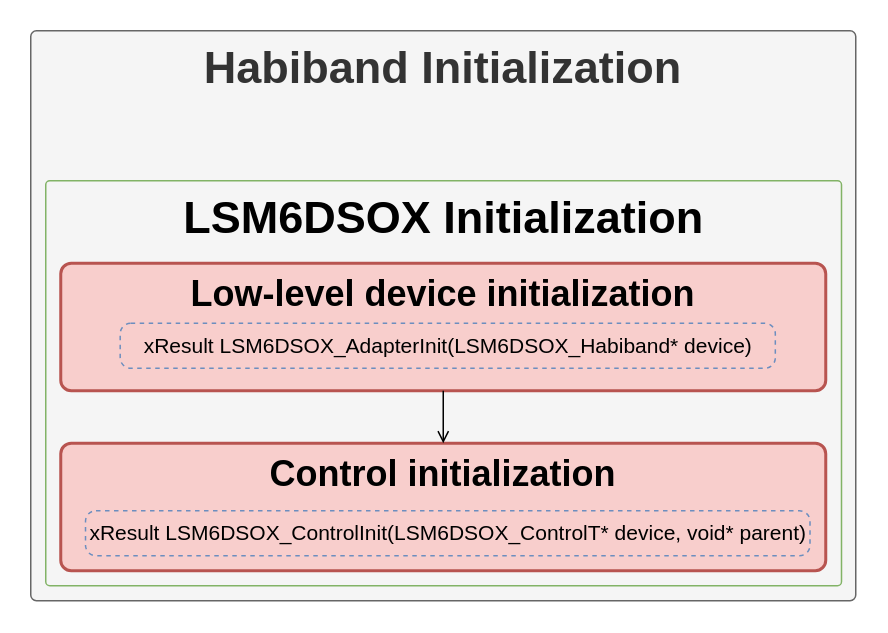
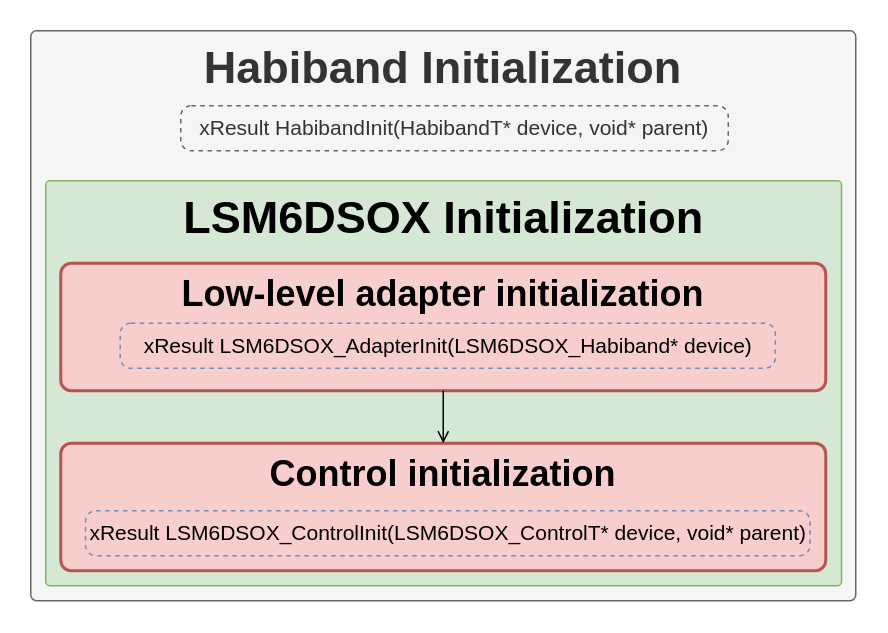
  <mxCell id="0" />
  <mxCell id="1" parent="0" />
  <mxCell id="2" value="Habiband Initialization" style="rounded=1;whiteSpace=wrap;arcSize=1;verticalAlign=top;fontSize=30;fontStyle=1;fillColor=#f5f5f5;strokeColor=#666666;fontColor=#333333;" parent="1" vertex="1"><mxGeometry x="20" width="550" height="380" as="geometry" y="20" /></mxCell>
- <mxCell id="3" value="LSM6DSOX Initialization" style="rounded=1;whiteSpace=wrap;arcSize=1;verticalAlign=top;fontSize=30;fontStyle=1;fillColor=#f5f5f5;strokeColor=#82b366;" parent="1" vertex="1"><mxGeometry x="30" y="120" width="530.5" height="270" as="geometry" /></mxCell>
- <mxCell id="4" value="Low-level device initialization&#10;&#10;" style="rounded=1;whiteSpace=wrap;absoluteArcSize=1;arcSize=14;strokeWidth=2;fontSize=24;fillColor=#f8cecc;strokeColor=#b85450;verticalAlign=top;fontStyle=1;" parent="1" vertex="1"><mxGeometry x="40" y="175" width="510" height="85" as="geometry" /></mxCell>
+ <mxCell id="3" value="LSM6DSOX Initialization" style="rounded=1;whiteSpace=wrap;arcSize=1;verticalAlign=top;fontSize=30;fontStyle=1;fillColor=#d5e8d4;strokeColor=#82b366;" parent="1" vertex="1"><mxGeometry x="30" y="120" width="530.5" height="270" as="geometry" /></mxCell>
+ <mxCell id="4" value="Low-level adapter initialization&#10;&#10;" style="rounded=1;whiteSpace=wrap;absoluteArcSize=1;arcSize=14;strokeWidth=2;fontSize=24;fillColor=#f8cecc;strokeColor=#b85450;verticalAlign=top;fontStyle=1;" parent="1" vertex="1"><mxGeometry x="40" y="175" width="510" height="85" as="geometry" /></mxCell>
  <mxCell id="5" value="Control initialization" style="rounded=1;whiteSpace=wrap;absoluteArcSize=1;arcSize=14;strokeWidth=2;fontSize=24;verticalAlign=top;fontStyle=1;fillColor=#f8cecc;strokeColor=#b85450;" parent="1" vertex="1"><mxGeometry x="40" y="295" width="510" height="85" as="geometry" /></mxCell>
  <mxCell id="6" value="" style="edgeStyle=orthogonalEdgeStyle;rounded=0;orthogonalLoop=1;jettySize=auto;html=1;fontSize=24;entryX=0.5;entryY=0;entryDx=0;entryDy=0;exitX=0.5;exitY=1;exitDx=0;exitDy=0;endArrow=open;" parent="1" source="4" target="5" edge="1"><mxGeometry relative="1" as="geometry"><mxPoint x="298" y="430" as="sourcePoint" /><mxPoint x="297.74" y="325" as="targetPoint" /></mxGeometry></mxCell>
  <mxCell id="7" value="xResult LSM6DSOX_AdapterInit(LSM6DSOX_Habiband* device)" style="rounded=1;whiteSpace=wrap;absoluteArcSize=1;arcSize=14;strokeWidth=1;fontSize=14;strokeColor=#6c8ebf;verticalAlign=middle;fontStyle=0;dashed=1;fillColor=none;" parent="1" vertex="1"><mxGeometry x="79.63" y="215" width="436.75" height="30" as="geometry" /></mxCell>
+ <mxCell id="8" value="xResult HabibandInit(HabibandT* device, void* parent)" style="rounded=1;whiteSpace=wrap;absoluteArcSize=1;arcSize=14;strokeWidth=1;fontSize=14;verticalAlign=middle;fontStyle=0;dashed=1;strokeColor=#666666;fontColor=#333333;fillColor=none;" parent="1" vertex="1"><mxGeometry x="120" y="70" width="365" height="30" as="geometry" /></mxCell>
  <mxCell id="9" value="xResult LSM6DSOX_ControlInit(LSM6DSOX_ControlT* device, void* parent)" style="rounded=1;whiteSpace=wrap;absoluteArcSize=1;arcSize=14;strokeWidth=1;fontSize=14;strokeColor=#6c8ebf;verticalAlign=middle;fontStyle=0;dashed=1;fillColor=none;" parent="1" vertex="1"><mxGeometry x="56.51" y="340" width="483" height="30" as="geometry" /></mxCell>
